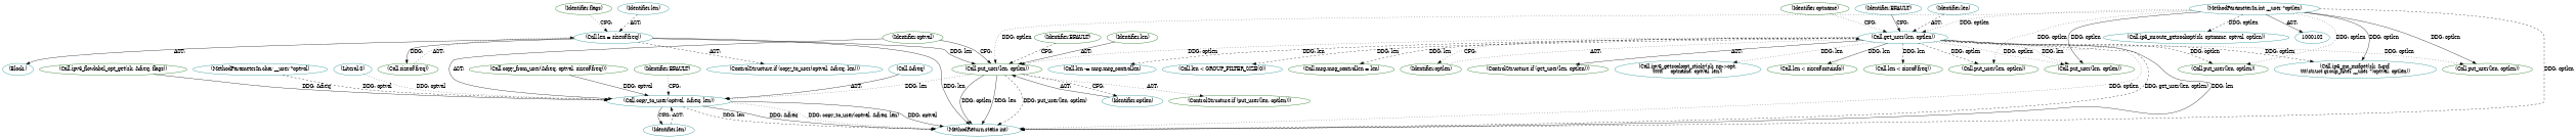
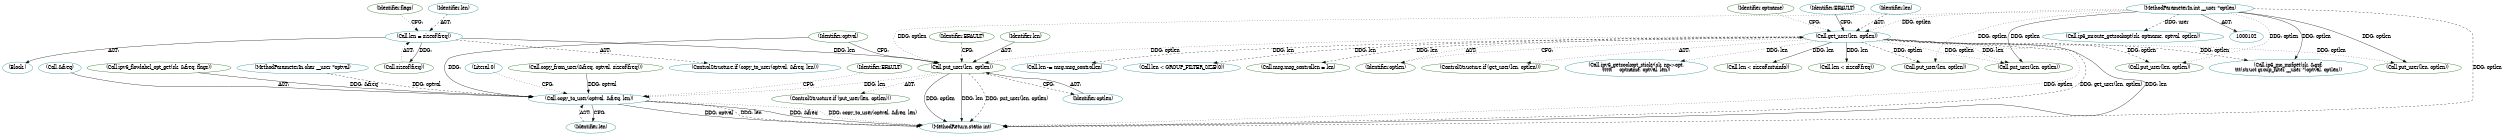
  digraph {
    node [color=teal]
    edge [style=solid]
    n1 [color=darkgreen label="(Call,put_user(len, optlen))"]
    n2 [label="(Call,copy_to_user(optval, &freq, len))"]
    n3 [label="(Identifier,optlen)"]
    n4 [color=darkgreen label="(ControlStructure,if (put_user(len, optlen)))"]
    n5 [label="(MethodReturn,static int)"]
    n6 [label="(Identifier,len)"]
    n7 [label="(Call,len = sizeof(freq))"]
    n8 [label="(Block,)"]
    n9 [color=darkgreen label="(Call,sizeof(freq))"]
    n10 [label="(ControlStructure,if (copy_to_user(optval, &freq, len)))"]
    n11 [label="(Call,get_user(len, optlen))"]
    n12 [label="(Call,len -= msg.msg_controllen)"]
    n13 [color=darkgreen label="(Call,len < sizeof(freq))"]
    n14 [color=darkgreen label="(Call,put_user(len, optlen))"]
    n15 [label="(Call,len < GROUP_FILTER_SIZE(0))"]
    n16 [color=darkgreen label="(Call,msg.msg_controllen = len)"]
    n17 [color=darkgreen label="(Call,put_user(len, optlen))"]
    n18 [color=darkgreen label="(Identifier,optlen)"]
    n19 [color=darkgreen label="(Call,put_user(len, optlen))"]
    n20 [color=darkgreen label="(ControlStructure,if (get_user(len, optlen)))"]
    n21 [label="(Call,ip6_mc_msfget(sk, &gsf,\n\t\t\t(struct group_filter __user *)optval, optlen))"]
    n22 [label="(Call,ipv6_getsockopt_sticky(sk, np->opt,\n\t\t\t\t\t     optname, optval, len))"]
    n23 [color=darkgreen label="(Call,len < sizeof(mtuinfo))"]
    n24 [color=darkgreen label="(Call,put_user(len, optlen))"]
    n25 [label="(MethodParameterIn,int __user *optlen)"]
    n26 [label="(Call,ip6_mroute_getsockopt(sk, optname, optval, optlen))"]
    1000102
    n28 [label="(Literal,0)"]
    n29 [color=darkgreen label="(Identifier,optname)"]
    n30 [label="(Identifier,len)"]
    n31 [color=darkgreen label="(Call,copy_from_user(&freq, optval, sizeof(freq)))"]
    n32 [label="(Identifier,EFAULT)"]
    n33 [color=darkgreen label="(Identifier,EFAULT)"]
    n34 [color=darkgreen label="(Identifier,EFAULT)"]
    n35 [color=darkgreen label="(Identifier,len)"]
    n36 [color=darkgreen label="(Identifier,flags)"]
    n37 [color=darkgreen label="(Identifier,optval)"]
    n38 [label="(Call,&freq)"]
    n39 [color=darkgreen label="(Call,ipv6_flowlabel_opt_get(sk, &freq, flags))"]
    n40 [label="(Identifier,len)"]
    n41 [label="(MethodParameterIn,char __user *optval)"]
    n1 -> n2 [label="DDG: len" style=dotted]
    n1 -> n3 [label="CFG: " style=dashed]
    n1 -> n4 [label="AST: " style=dotted]
    n1 -> n5 [label="DDG: put_user(len, optlen)" style=dashed]
    n1 -> n5 [label="DDG: optlen"]
    n1 -> n5 [label="DDG: len"]
    n2 -> n5 [label="DDG: &freq"]
    n2 -> n5 [label="DDG: copy_to_user(optval, &freq, len)" style=dotted]
    n2 -> n5 [label="DDG: optval"]
    n2 -> n5 [label="DDG: len" style=dashed]
    n2 -> n6 [label="CFG: "]
    n3 -> n1 [label="AST: "]
    n6 -> n2 [label="AST: " style=dashed]
    n7 -> n1 [label="DDG: len"]
-   n7 -> n5 [label="DDG: len"]
    n7 -> n8 [label="AST: "]
    n7 -> n9 [label="DDG: "]
    n7 -> n10 [label="AST: " style=dashed]
    n9 -> n7 [label="AST: " style=dotted]
    n11 -> n1 [label="DDG: optlen" style=dotted]
    n11 -> n5 [label="DDG: optlen" style=dotted]
    n11 -> n5 [label="DDG: get_user(len, optlen)" style=dashed]
    n11 -> n5 [label="DDG: len"]
    n11 -> n12 [label="DDG: len" style=dashed]
-   n11 -> n13 [label="DDG: len" style=dashed]
+   n11 -> n13 [label="DDG: len"]
    n11 -> n14 [label="DDG: len" style=dotted]
    n11 -> n14 [label="DDG: optlen" style=dotted]
    n11 -> n15 [label="DDG: len" style=dashed]
    n11 -> n16 [label="DDG: len" style=dashed]
    n11 -> n17 [label="DDG: optlen" style=dotted]
    n11 -> n18 [label="CFG: " style=dotted]
    n11 -> n19 [label="DDG: optlen" style=dashed]
-   n11 -> n20 [label="AST: "]
+   n11 -> n20 [label="AST: " style=dotted]
    n11 -> n21 [label="DDG: optlen" style=dashed]
    n11 -> n22 [label="DDG: len" style=dotted]
    n11 -> n23 [label="DDG: len"]
    n11 -> n24 [label="DDG: optlen" style=dashed]
    n18 -> n11 [label="AST: " style=dotted]
    n25 -> n1 [label="DDG: optlen" style=dotted]
    n25 -> n5 [label="DDG: optlen" style=dashed]
    n25 -> n11 [label="DDG: optlen" style=dotted]
    n25 -> n14 [label="DDG: optlen"]
    n25 -> n17 [label="DDG: optlen"]
    n25 -> n19 [label="DDG: optlen" style=dotted]
    n25 -> n21 [label="DDG: optlen"]
    n25 -> n24 [label="DDG: optlen" style=dotted]
-   n25 -> n26 [label="DDG: optlen" style=dashed]
+   n25 -> n26 [label="DDG: user" style=dashed]
    n25 -> 1000102 [label="AST: "]
-   n28 -> n2 [label="DDG: optval" style=dotted]
+   n28 -> n2 [label="CFG: " style=dotted]
    n29 -> n11 [label="CFG: " style=dotted]
    n30 -> n7 [label="AST: " style=dashed]
    n31 -> n2 [label="DDG: optval"]
    n32 -> n11 [label="CFG: "]
    n33 -> n2 [label="CFG: " style=dotted]
    n34 -> n1 [label="CFG: " style=dashed]
    n35 -> n1 [label="AST: "]
    n36 -> n7 [label="CFG: " style=dotted]
    n37 -> n1 [label="CFG: "]
-   n37 -> n2 [label="AST: "]
+   n37 -> n2 [label="DDG: "]
    n38 -> n2 [label="AST: "]
    n39 -> n2 [label="DDG: &freq"]
    n40 -> n11 [label="AST: " style=dashed]
    n41 -> n2 [label="DDG: optval" style=dashed]
  }
